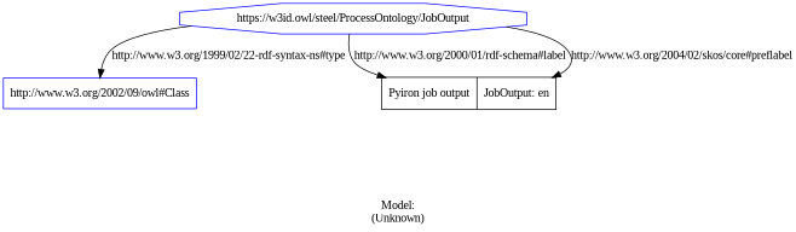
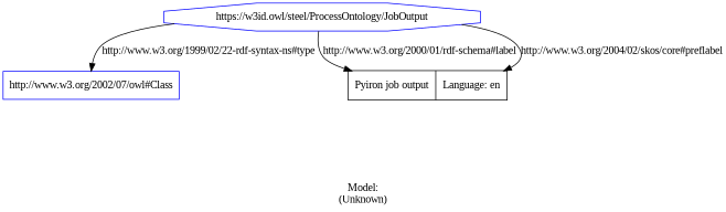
  digraph {
    fontname="Liberation Serif"
    label="\n\nModel:\n(Unknown)"
    rankdir=TB
    node [color=blue fontname="Liberation Serif"]
    edge [fontname="Liberation Serif"]
    n1 [label="https://w3id.owl/steel/ProcessOntology/JobOutput" shape=octagon]
-   n2 [label="http://www.w3.org/2002/09/owl#Class" shape=box]
-   n3 [label="Pyiron job output|JobOutput: en" shape=record color=""]
+   n2 [label="http://www.w3.org/2002/07/owl#Class" shape=box]
+   n3 [label="Pyiron job output|Language: en" shape=record color=""]
    n1 -> n2 [label="http://www.w3.org/1999/02/22-rdf-syntax-ns#type"]
    n1 -> n3 [label="http://www.w3.org/2000/01/rdf-schema#label"]
    n1 -> n3 [label="http://www.w3.org/2004/02/skos/core#preflabel"]
  }
